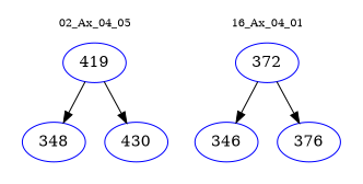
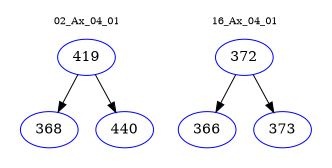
  digraph {
    node [color=blue]
    edge [color=black]
    n1 [label=419]
-   n2 [label=348]
-   n3 [label=430]
+   n2 [label=368]
+   n3 [label=440]
    n4 [label=372]
-   n5 [label=346]
-   n6 [label=376]
+   n5 [label=366]
+   n6 [label=373]
    subgraph cluster_1 {
      color=white
      fontsize=10
-     label="02_Ax_04_05"
+     label="02_Ax_04_01"
      n1
      n2
      n3
    }
    subgraph cluster_2 {
      color=white
      fontsize=10
      label="16_Ax_04_01"
      n4
      n5
      n6
    }
    n1 -> n2
    n1 -> n3
    n4 -> n5
    n4 -> n6
  }
